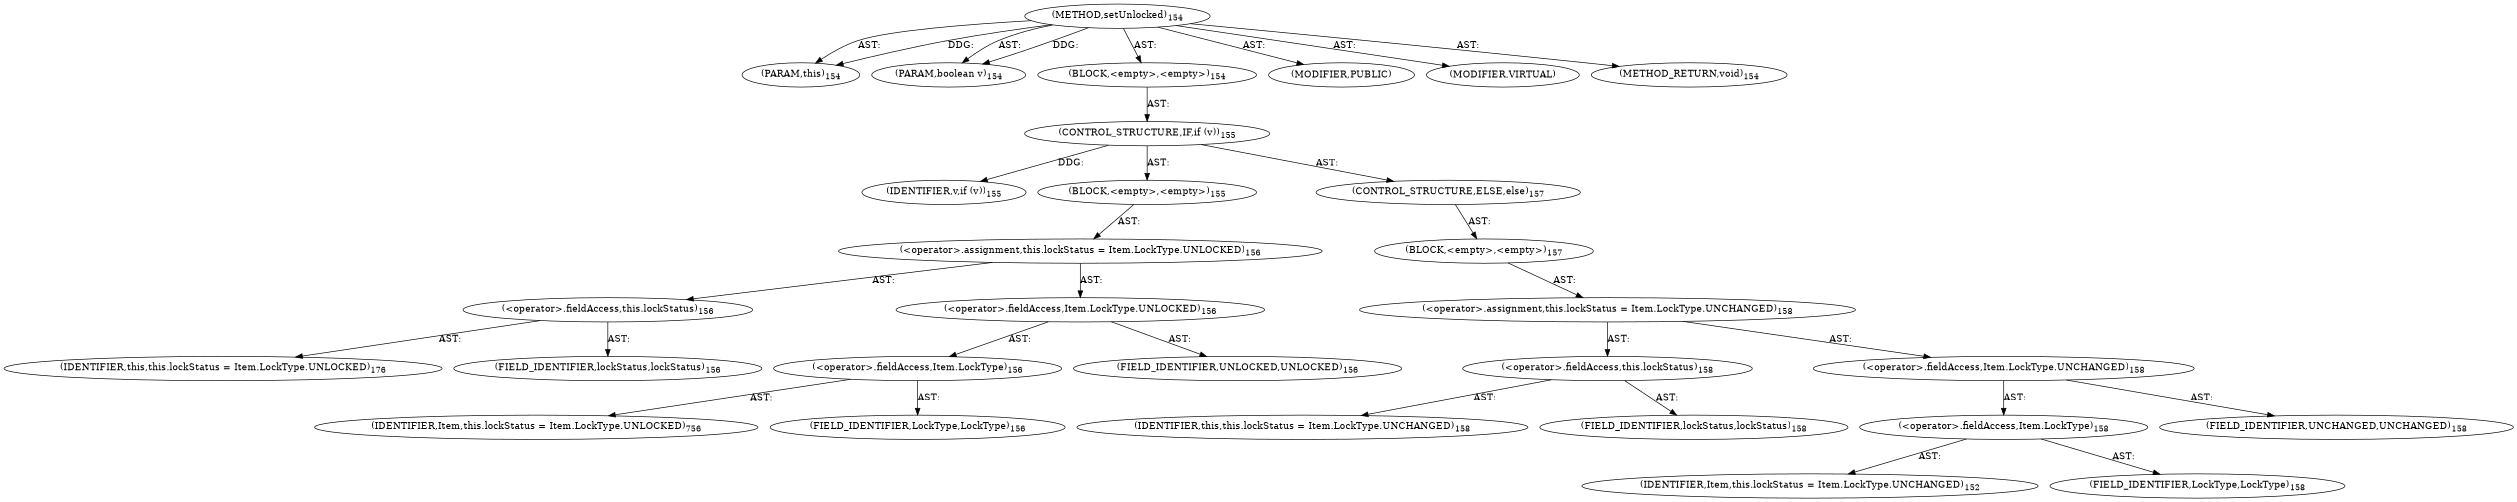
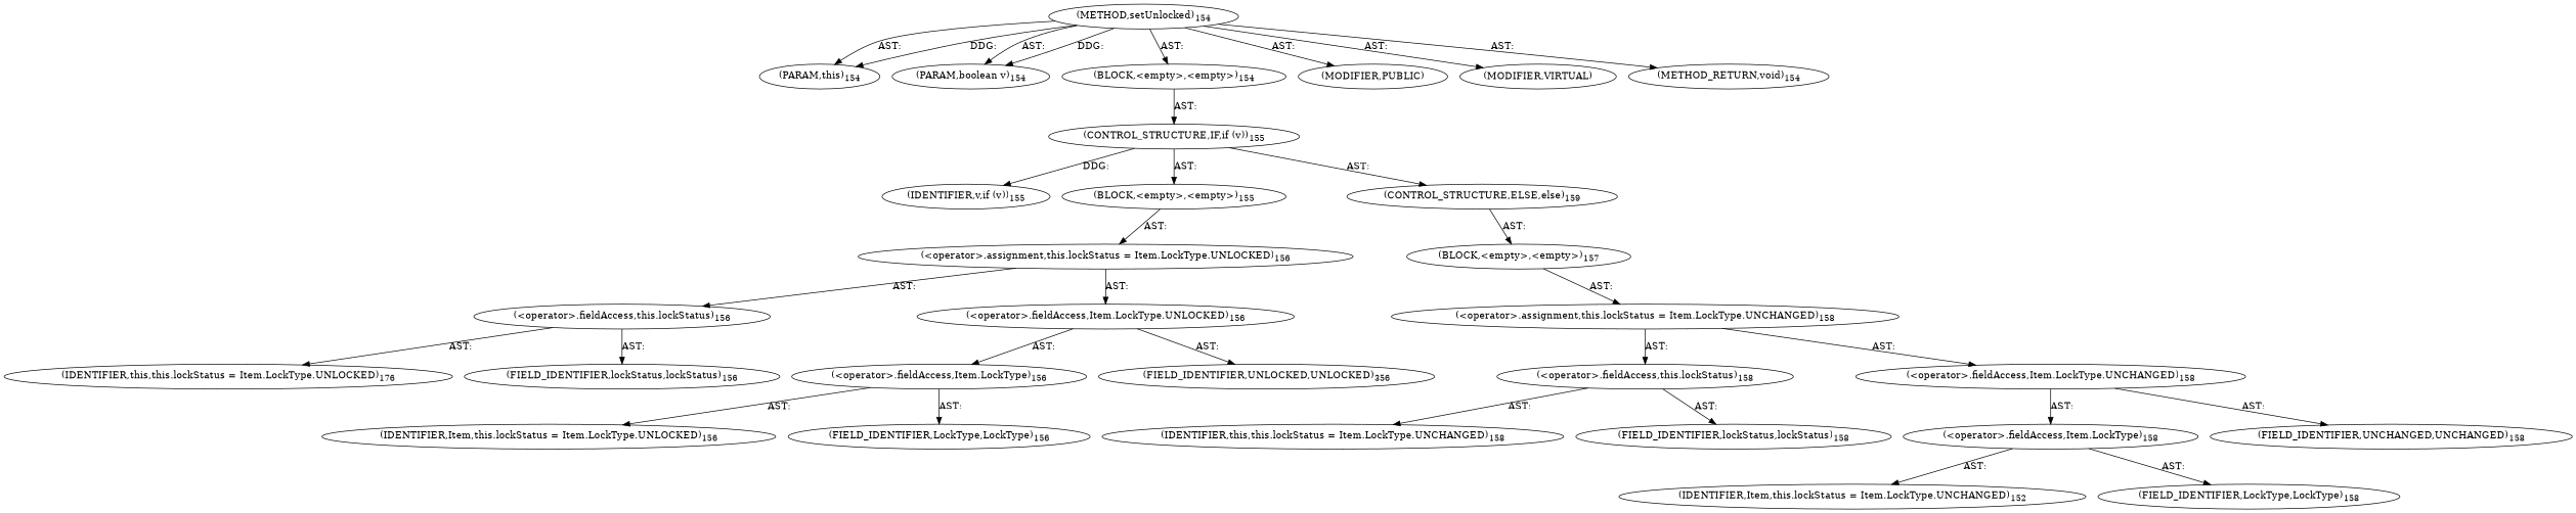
  digraph {
    n1 [label=<(METHOD,setUnlocked)<SUB>154</SUB>>]
    n2 [label=<(PARAM,this)<SUB>154</SUB>>]
    n3 [label=<(PARAM,boolean v)<SUB>154</SUB>>]
    n4 [label=<(BLOCK,&lt;empty&gt;,&lt;empty&gt;)<SUB>154</SUB>>]
    n5 [label=<(MODIFIER,PUBLIC)>]
    n6 [label=<(MODIFIER,VIRTUAL)>]
    n7 [label=<(METHOD_RETURN,void)<SUB>154</SUB>>]
    n8 [label=<(CONTROL_STRUCTURE,IF,if (v))<SUB>155</SUB>>]
    n9 [label=<(IDENTIFIER,v,if (v))<SUB>155</SUB>>]
    n10 [label=<(BLOCK,&lt;empty&gt;,&lt;empty&gt;)<SUB>155</SUB>>]
-   n11 [label=<(CONTROL_STRUCTURE,ELSE,else)<SUB>157</SUB>>]
+   n11 [label=<(CONTROL_STRUCTURE,ELSE,else)<SUB>159</SUB>>]
    n12 [label=<(&lt;operator&gt;.assignment,this.lockStatus = Item.LockType.UNLOCKED)<SUB>156</SUB>>]
    n13 [label=<(BLOCK,&lt;empty&gt;,&lt;empty&gt;)<SUB>157</SUB>>]
    n14 [label=<(&lt;operator&gt;.fieldAccess,this.lockStatus)<SUB>156</SUB>>]
    n15 [label=<(&lt;operator&gt;.fieldAccess,Item.LockType.UNLOCKED)<SUB>156</SUB>>]
    n16 [label=<(IDENTIFIER,this,this.lockStatus = Item.LockType.UNLOCKED)<SUB>176</SUB>>]
    n17 [label=<(FIELD_IDENTIFIER,lockStatus,lockStatus)<SUB>156</SUB>>]
    n18 [label=<(&lt;operator&gt;.fieldAccess,Item.LockType)<SUB>156</SUB>>]
-   n19 [label=<(FIELD_IDENTIFIER,UNLOCKED,UNLOCKED)<SUB>156</SUB>>]
-   n20 [label=<(IDENTIFIER,Item,this.lockStatus = Item.LockType.UNLOCKED)<SUB>756</SUB>>]
+   n19 [label=<(FIELD_IDENTIFIER,UNLOCKED,UNLOCKED)<SUB>356</SUB>>]
+   n20 [label=<(IDENTIFIER,Item,this.lockStatus = Item.LockType.UNLOCKED)<SUB>156</SUB>>]
    n21 [label=<(FIELD_IDENTIFIER,LockType,LockType)<SUB>156</SUB>>]
    n22 [label=<(&lt;operator&gt;.assignment,this.lockStatus = Item.LockType.UNCHANGED)<SUB>158</SUB>>]
    n23 [label=<(&lt;operator&gt;.fieldAccess,this.lockStatus)<SUB>158</SUB>>]
    n24 [label=<(&lt;operator&gt;.fieldAccess,Item.LockType.UNCHANGED)<SUB>158</SUB>>]
    n25 [label=<(IDENTIFIER,this,this.lockStatus = Item.LockType.UNCHANGED)<SUB>158</SUB>>]
    n26 [label=<(FIELD_IDENTIFIER,lockStatus,lockStatus)<SUB>158</SUB>>]
    n27 [label=<(&lt;operator&gt;.fieldAccess,Item.LockType)<SUB>158</SUB>>]
    n28 [label=<(FIELD_IDENTIFIER,UNCHANGED,UNCHANGED)<SUB>158</SUB>>]
    n29 [label=<(IDENTIFIER,Item,this.lockStatus = Item.LockType.UNCHANGED)<SUB>152</SUB>>]
    n30 [label=<(FIELD_IDENTIFIER,LockType,LockType)<SUB>158</SUB>>]
    n1 -> n2 [label="AST: "]
    n1 -> n2 [label="DDG: "]
    n1 -> n3 [label="AST: "]
    n1 -> n3 [label="DDG: "]
    n1 -> n4 [label="AST: "]
    n1 -> n5 [label="AST: "]
    n1 -> n6 [label="AST: "]
    n1 -> n7 [label="AST: "]
    n4 -> n8 [label="AST: "]
    n8 -> n9 [label="DDG: "]
    n8 -> n10 [label="AST: "]
    n8 -> n11 [label="AST: "]
    n10 -> n12 [label="AST: "]
    n11 -> n13 [label="AST: "]
    n12 -> n14 [label="AST: "]
    n12 -> n15 [label="AST: "]
    n13 -> n22 [label="AST: "]
    n14 -> n16 [label="AST: "]
    n14 -> n17 [label="AST: "]
    n15 -> n18 [label="AST: "]
    n15 -> n19 [label="AST: "]
    n18 -> n20 [label="AST: "]
    n18 -> n21 [label="AST: "]
    n22 -> n23 [label="AST: "]
    n22 -> n24 [label="AST: "]
    n23 -> n25 [label="AST: "]
    n23 -> n26 [label="AST: "]
    n24 -> n27 [label="AST: "]
    n24 -> n28 [label="AST: "]
    n27 -> n29 [label="AST: "]
    n27 -> n30 [label="AST: "]
  }
